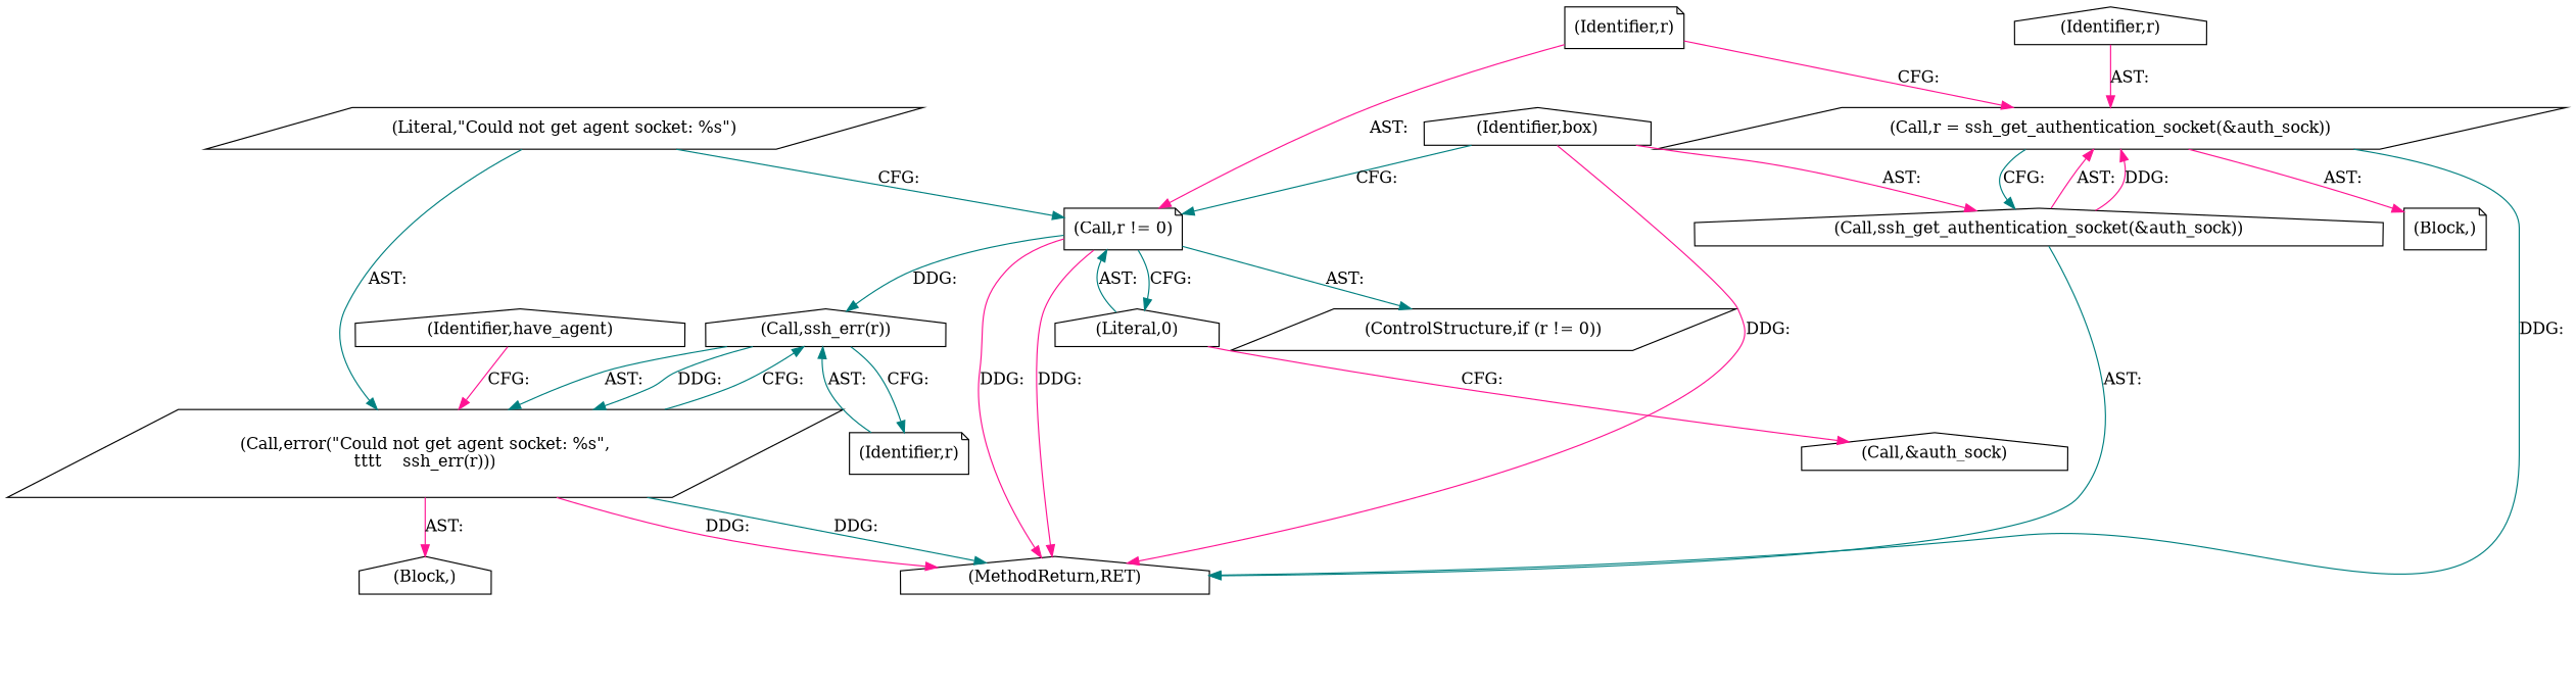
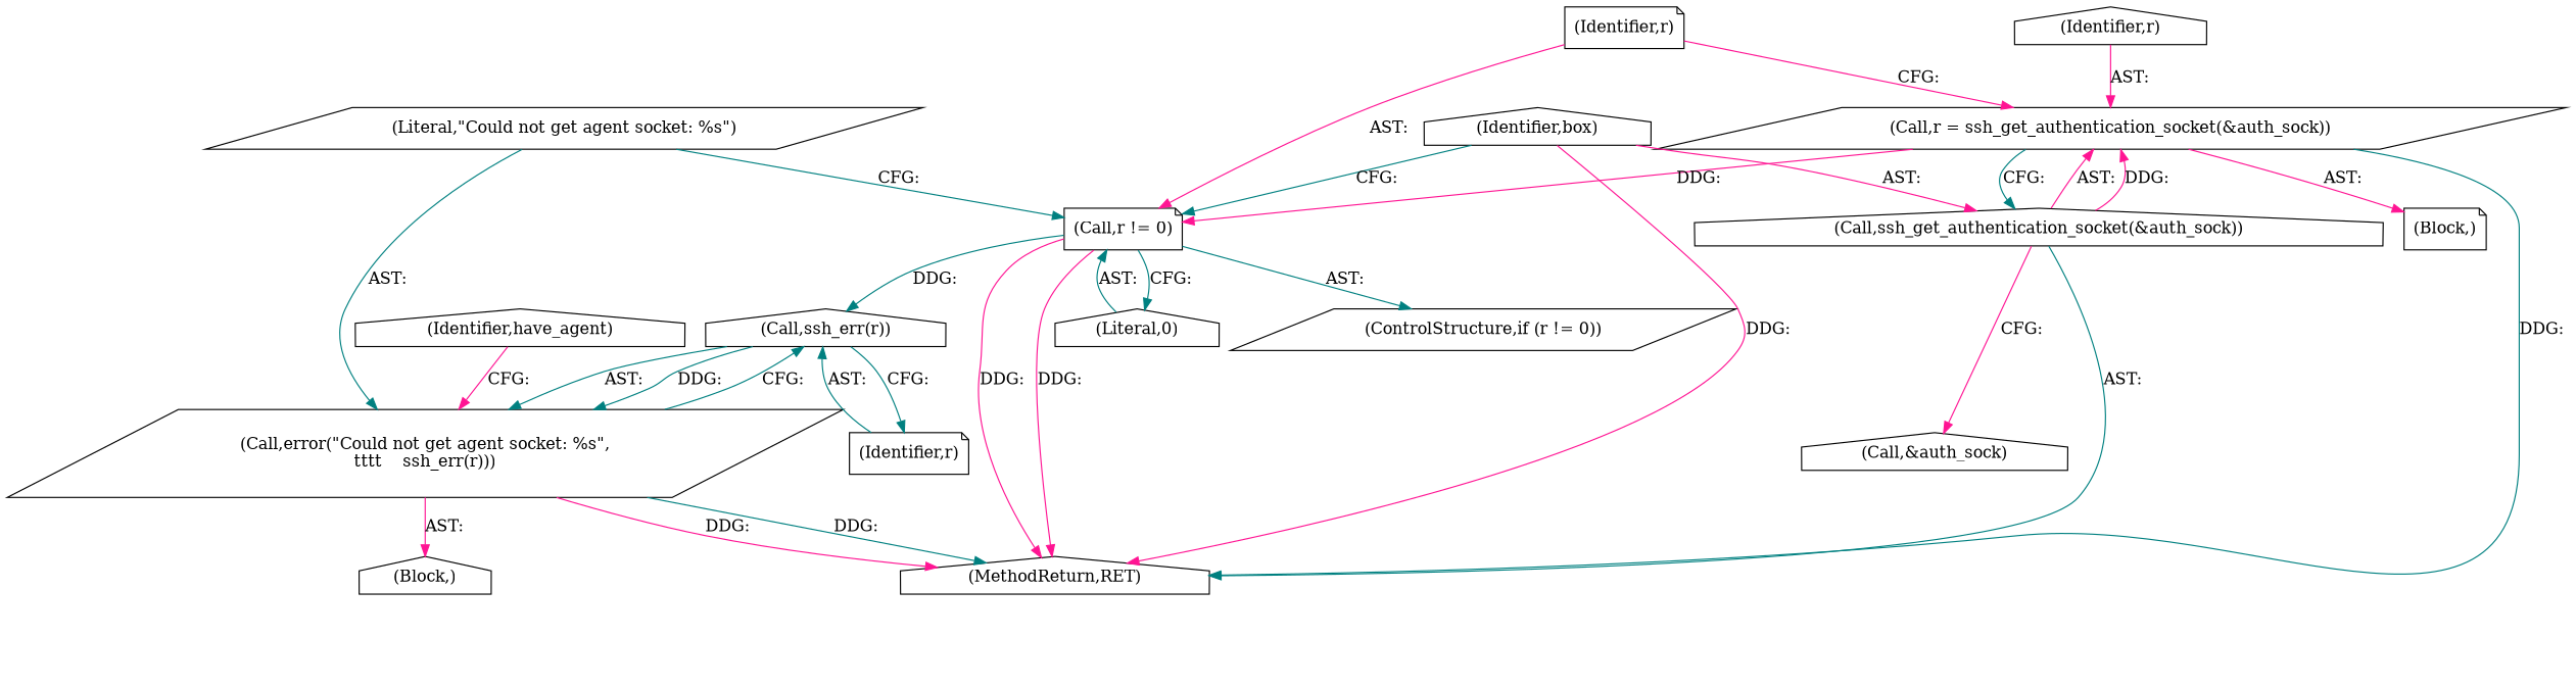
  digraph {
    node [shape=house]
    edge [color=teal]
    n1 [label="(Call,r = ssh_get_authentication_socket(&auth_sock))" shape=parallelogram]
    n2 [label="(Call,ssh_get_authentication_socket(&auth_sock))"]
    n3 [label="(Call,r != 0)" shape=note]
    n4 [label="(MethodReturn,RET)"]
    n5 [label="(Block,)" shape=note]
    n6 [label="(Call,&auth_sock)"]
    n7 [label="(Call,ssh_err(r))"]
    n8 [label="(ControlStructure,if (r != 0))" shape=parallelogram]
    n9 [label="(Literal,0)"]
    n10 [label="(Call,error(\"Could not get agent socket: %s\",\n\t\t\t\t    ssh_err(r)))" shape=parallelogram]
    n11 [label="(Identifier,r)" shape=note]
    n12 [label="(Block,)"]
    n13 [label="(Literal,\"Could not get agent socket: %s\")" shape=parallelogram]
    n14 [label="(Identifier,r)"]
    n15 [label="(Identifier,box)"]
    n16 [label="(Identifier,have_agent)"]
    n17 [label="(Identifier,r)" shape=note]
    n1 -> n2 [label="CFG: "]
+   n1 -> n3 [color=deeppink label="DDG: "]
    n1 -> n4 [label="DDG: "]
    n1 -> n5 [color=deeppink label="AST: "]
    n2 -> n1 [color=deeppink label="AST: "]
    n2 -> n1 [color=deeppink label="DDG: "]
    n2 -> n4 [label="AST: "]
-   n9 -> n6 [color=deeppink label="CFG: "]
+   n2 -> n6 [color=deeppink label="CFG: "]
    n3 -> n4 [color=deeppink label="DDG: "]
    n3 -> n4 [color=deeppink label="DDG: "]
    n3 -> n7 [label="DDG: "]
    n3 -> n8 [label="AST: "]
    n3 -> n9 [label="CFG: "]
    n7 -> n10 [label="AST: "]
    n7 -> n10 [label="DDG: "]
    n7 -> n11 [label="CFG: "]
    n9 -> n3 [label="AST: "]
    n10 -> n4 [label="DDG: "]
    n10 -> n4 [color=deeppink label="DDG: "]
    n10 -> n7 [label="CFG: "]
    n10 -> n12 [color=deeppink label="AST: "]
    n11 -> n7 [label="AST: "]
    n13 -> n3 [label="CFG: "]
    n13 -> n10 [label="AST: "]
    n14 -> n1 [color=deeppink label="AST: "]
    n15 -> n2 [color=deeppink label="AST: "]
    n15 -> n3 [label="CFG: "]
    n15 -> n4 [color=deeppink label="DDG: "]
    n16 -> n10 [color=deeppink label="CFG: "]
    n17 -> n1 [color=deeppink label="CFG: "]
    n17 -> n3 [color=deeppink label="AST: "]
  }
